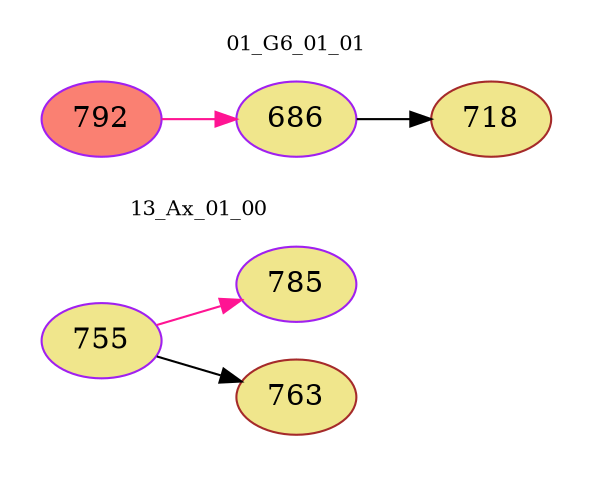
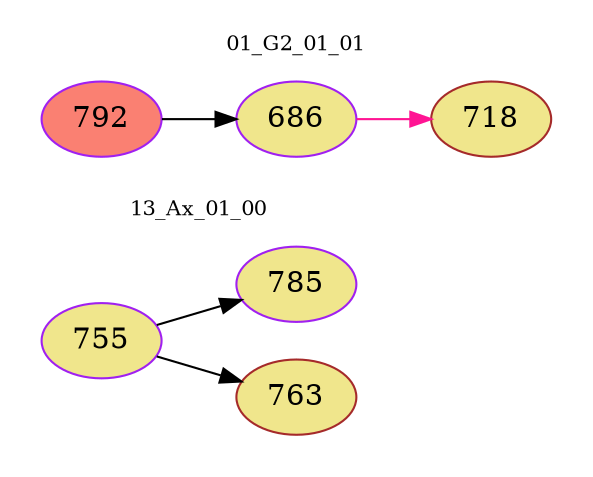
  digraph {
    rankdir=LR
    node [color=purple fillcolor=khaki style=filled]
    edge [color=black]
    n1 [color=brown label=763]
    n2 [label=755]
    n3 [label=785]
    n4 [fillcolor=salmon label=792]
    n5 [label=686]
    n6 [color=brown label=718]
    subgraph cluster_1 {
      color=white
      fontsize=10
      label="13_Ax_01_00"
      n1
      n2
      n3
    }
    subgraph cluster_2 {
      color=white
      fontsize=10
-     label="01_G6_01_01"
+     label="01_G2_01_01"
      n4
      n5
      n6
    }
    n2 -> n1
-   n2 -> n3 [color=deeppink]
-   n4 -> n5 [color=deeppink]
-   n5 -> n6
+   n2 -> n3
+   n4 -> n5
+   n5 -> n6 [color=deeppink]
  }
